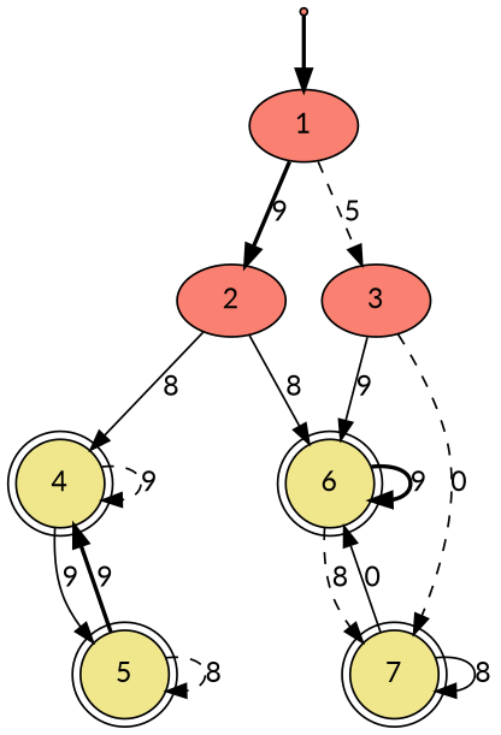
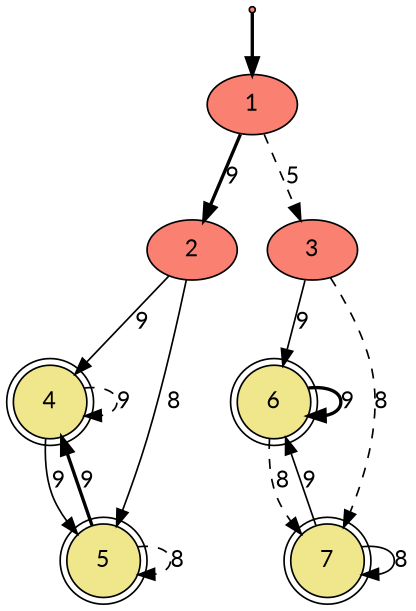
  digraph {
    fontname=Lato
    rankdir=TB
    node [fillcolor=salmon fontname=Lato shape=doublecircle style=filled]
    edge [fontname=Lato style=solid]
    inic [shape=point]
    1 [shape=""]
    2 [shape=""]
    3 [shape=""]
    4 [fillcolor=khaki]
    5 [fillcolor=khaki]
    6 [fillcolor=khaki]
    7 [fillcolor=khaki]
    inic -> 1 [style=bold]
    1 -> 2 [label=9 style=bold]
    1 -> 3 [label=5 style=dashed]
-   2 -> 4 [label=8]
-   2 -> 6 [label=8]
+   2 -> 4 [label=9]
+   2 -> 5 [label=8]
    3 -> 6 [label=9]
-   3 -> 7 [label=0 style=dashed]
+   3 -> 7 [label=8 style=dashed]
    4 -> 4 [label=9 style=dashed]
    4 -> 5 [label=9]
    5 -> 4 [label=9 style=bold]
    5 -> 5 [label=8 style=dashed]
    6 -> 6 [label=9 style=bold]
    6 -> 7 [label=8 style=dashed]
-   7 -> 6 [label=0]
+   7 -> 6 [label=9]
    7 -> 7 [label=8]
  }
